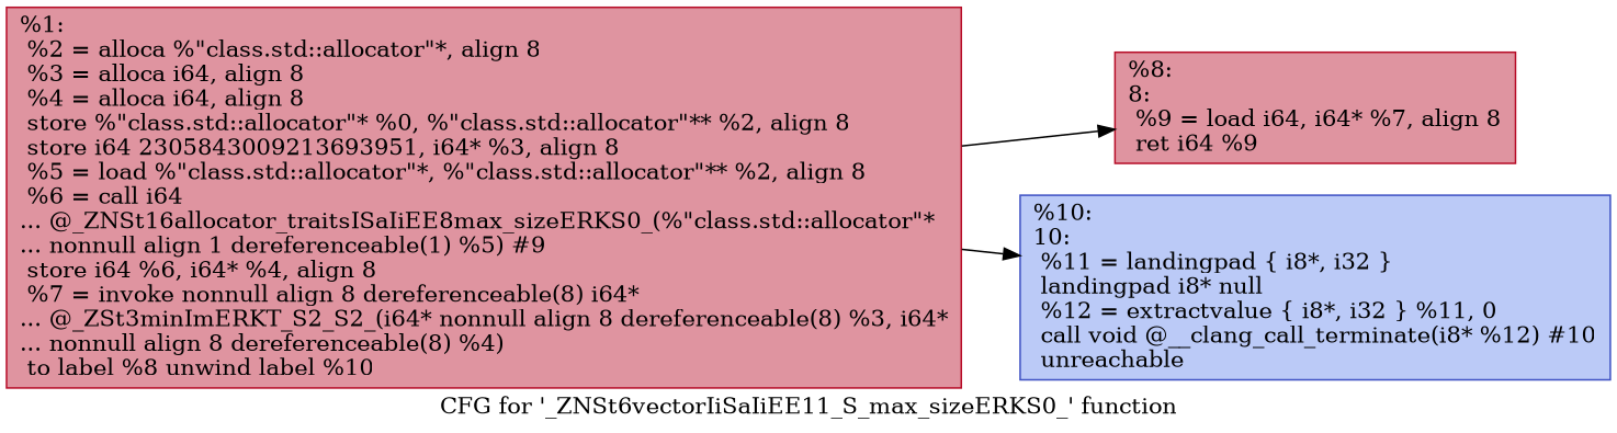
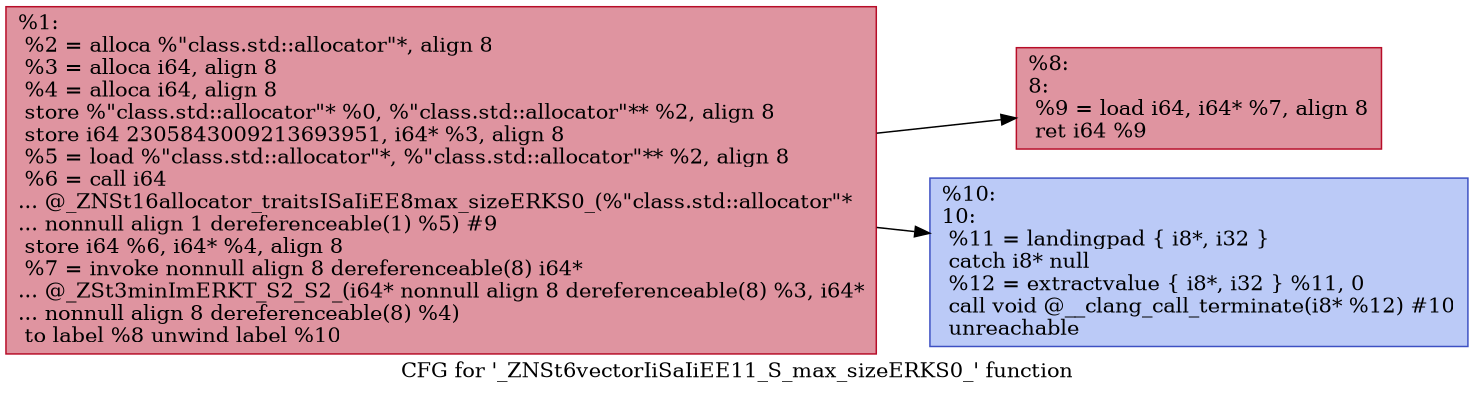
  digraph {
    label="CFG for '_ZNSt6vectorIiSaIiEE11_S_max_sizeERKS0_' function"
    rankdir=LR
    node [color="#b70d28ff" fillcolor="#b70d2870" shape=record style=filled]
    n1 [label="{%1:\l  %2 = alloca %\"class.std::allocator\"*, align 8\l  %3 = alloca i64, align 8\l  %4 = alloca i64, align 8\l  store %\"class.std::allocator\"* %0, %\"class.std::allocator\"** %2, align 8\l  store i64 2305843009213693951, i64* %3, align 8\l  %5 = load %\"class.std::allocator\"*, %\"class.std::allocator\"** %2, align 8\l  %6 = call i64\l... @_ZNSt16allocator_traitsISaIiEE8max_sizeERKS0_(%\"class.std::allocator\"*\l... nonnull align 1 dereferenceable(1) %5) #9\l  store i64 %6, i64* %4, align 8\l  %7 = invoke nonnull align 8 dereferenceable(8) i64*\l... @_ZSt3minImERKT_S2_S2_(i64* nonnull align 8 dereferenceable(8) %3, i64*\l... nonnull align 8 dereferenceable(8) %4)\l          to label %8 unwind label %10\l}"]
    n2 [label="{%8:\l8:                                                \l  %9 = load i64, i64* %7, align 8\l  ret i64 %9\l}"]
-   n3 [color="#3d50c3ff" fillcolor="#6687ed70" label="{%10:\l10:                                               \l  %11 = landingpad \{ i8*, i32 \}\l          landingpad i8* null\l  %12 = extractvalue \{ i8*, i32 \} %11, 0\l  call void @__clang_call_terminate(i8* %12) #10\l  unreachable\l}"]
+   n3 [color="#3d50c3ff" fillcolor="#6687ed70" label="{%10:\l10:                                               \l  %11 = landingpad \{ i8*, i32 \}\l          catch i8* null\l  %12 = extractvalue \{ i8*, i32 \} %11, 0\l  call void @__clang_call_terminate(i8* %12) #10\l  unreachable\l}"]
    n1 -> n2
    n1 -> n3
  }
